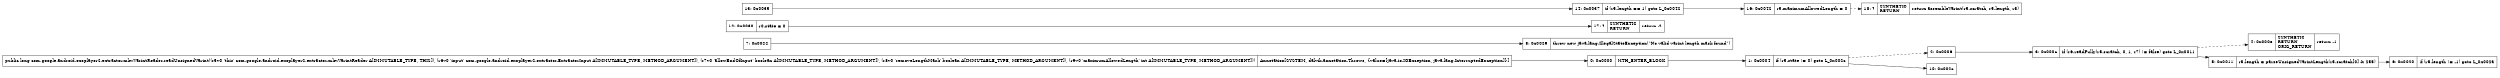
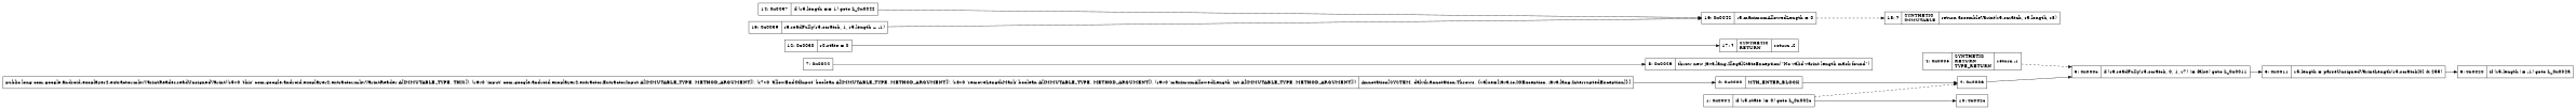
  digraph {
    rankdir=LR
    node [shape=record]
    n1 [label="{0\:\ 0x0000|MTH_ENTER_BLOCK\l}"]
    n2 [label="{1\:\ 0x0004|if (r5.state != 0) goto L_0x002c\l}"]
    n3 [label="{2\:\ 0x0006}"]
    n4 [label="{10\:\ 0x002c}"]
    n5 [label="{3\:\ 0x000c|if (r6.readFully(r5.scratch, 0, 1, r7) != false) goto L_0x0011\l}"]
-   n6 [label="{4\:\ 0x000e|SYNTHETIC\lRETURN\lORIG_RETURN\l|return \-1\l}"]
+   n6 [label="{4\:\ 0x000e|SYNTHETIC\lRETURN\lTYPE_RETURN\l|return \-1\l}"]
    n7 [label="{5\:\ 0x0011|r5.length = parseUnsignedVarintLength(r5.scratch[0] & 255)\l}"]
    n8 [label="{6\:\ 0x0020|if (r5.length != \-1) goto L_0x002a\l}"]
    n9 [label="{7\:\ 0x0022}"]
    n10 [label="{8\:\ 0x0029|throw new java.lang.IllegalStateException(\"No valid varint length mask found\")\l}"]
    n11 [label="{12\:\ 0x0030|r0.state = 0\l}"]
    n12 [label="{17\:\ ?|SYNTHETIC\lRETURN\l|return \-2\l}"]
-   n13 [label="{13\:\ 0x0035}"]
    n14 [label="{14\:\ 0x0037|if (r5.length == 1) goto L_0x0042\l}"]
    n15 [label="{16\:\ 0x0042|r5.maximumAllowedLength = 0\l}"]
-   n17 [label="{18\:\ ?|SYNTHETIC\lRETURN\l|return assembleVarint(r5.scratch, r5.length, r8)\l}"]
+   n16 [label="{15\:\ 0x0039|r6.readFully(r5.scratch, 1, r5.length + \-1)\l}"]
+   n17 [label="{18\:\ ?|SYNTHETIC\lIMMUTABLE\l|return assembleVarint(r5.scratch, r5.length, r8)\l}"]
    n18 [label="{public long com.google.android.exoplayer2.extractor.mkv.VarintReader.readUnsignedVarint((r5v0 'this' com.google.android.exoplayer2.extractor.mkv.VarintReader A[IMMUTABLE_TYPE, THIS]), (r6v0 'input' com.google.android.exoplayer2.extractor.ExtractorInput A[IMMUTABLE_TYPE, METHOD_ARGUMENT]), (r7v0 'allowEndOfInput' boolean A[IMMUTABLE_TYPE, METHOD_ARGUMENT]), (r8v0 'removeLengthMask' boolean A[IMMUTABLE_TYPE, METHOD_ARGUMENT]), (r9v0 'maximumAllowedLength' int A[IMMUTABLE_TYPE, METHOD_ARGUMENT]))  | Annotation[SYSTEM, dalvik.annotation.Throws, \{value=[java.io.IOException, java.lang.InterruptedException]\}]\l}"]
-   n1 -> n2
+   n1 -> n3
    n2 -> n3 [style=dashed]
    n2 -> n4
    n3 -> n5
-   n5 -> n6 [style=dashed]
+   n6 -> n5 [style=dashed]
    n5 -> n7
    n7 -> n8
    n9 -> n10
    n11 -> n12
-   n13 -> n14
    n14 -> n15
    n15 -> n17 [style=dashed]
+   n16 -> n15
    n18 -> n1
  }
